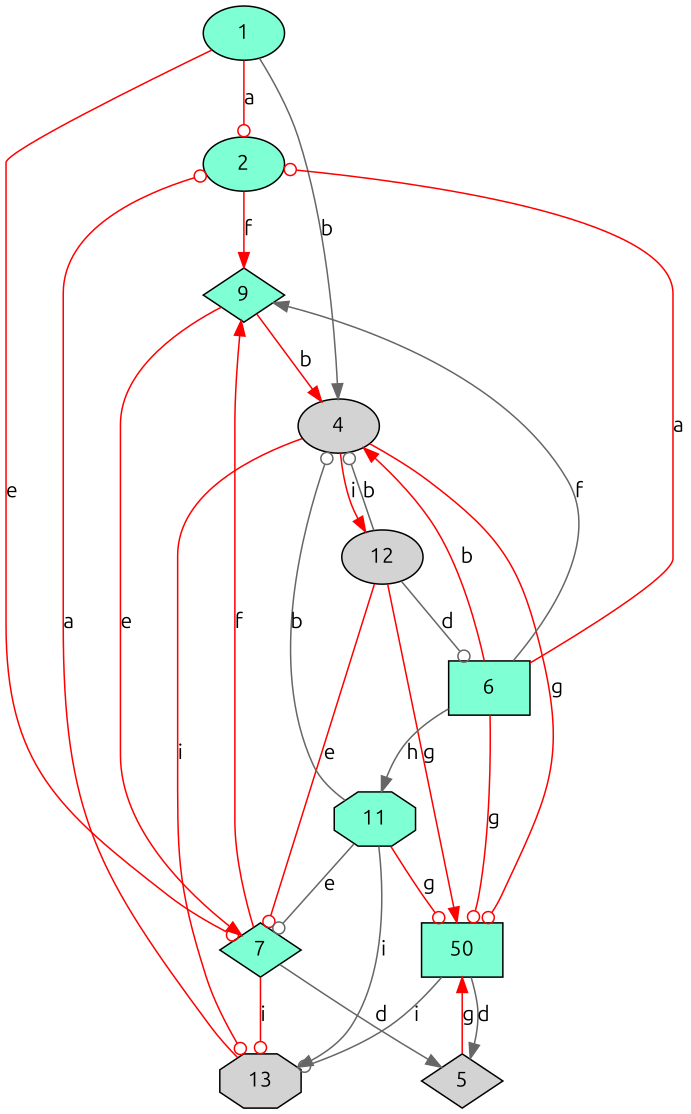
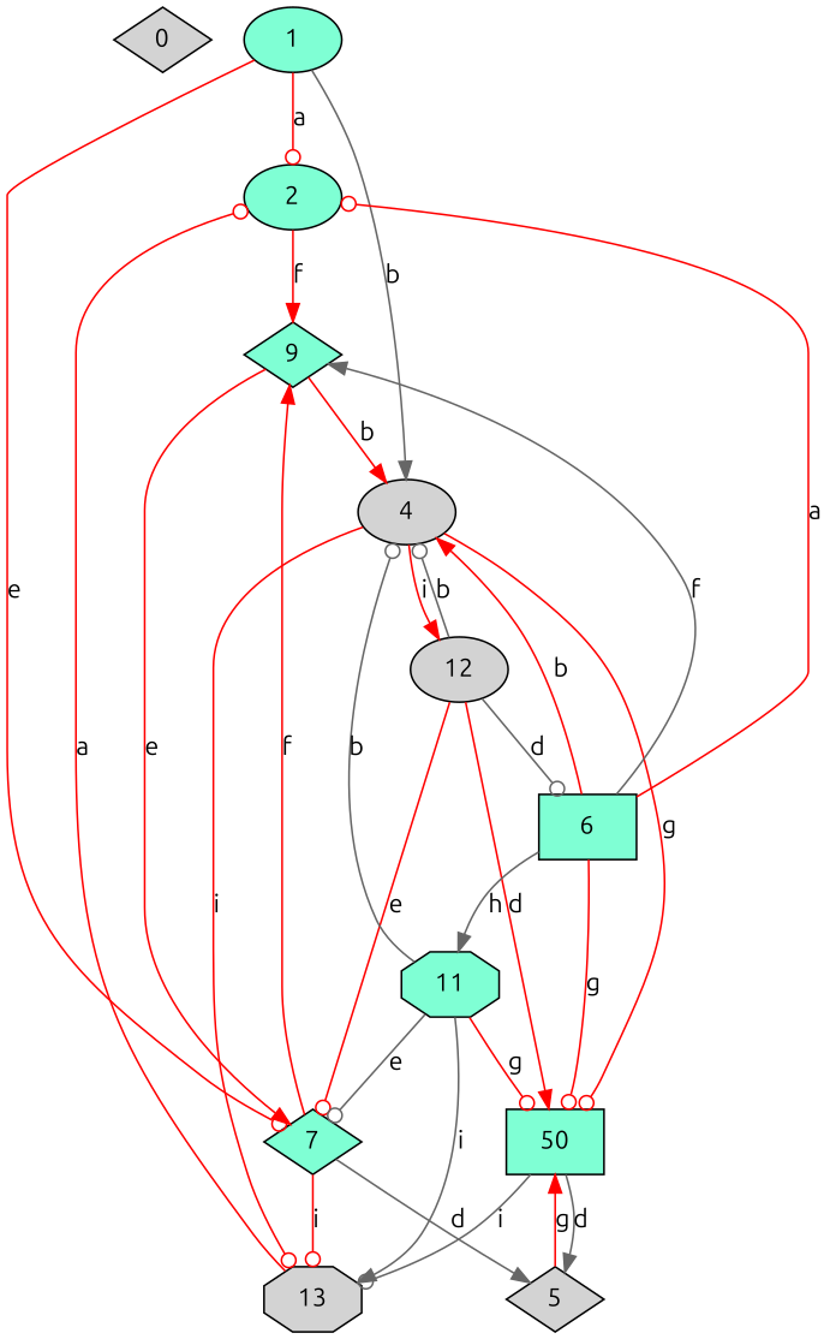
  strict digraph {
    fontname=Ubuntu
    node [fillcolor=aquamarine fontname=Ubuntu shape=diamond style=filled]
    edge [arrowhead=odot color=red fontname=Ubuntu]
+   0 [fillcolor=lightgrey]
    1 [shape=ellipse]
    2 [shape=ellipse]
    4 [fillcolor=lightgrey shape=ellipse]
    7
    9
    n7 [label=50 shape=box]
    12 [fillcolor=lightgrey shape=ellipse]
    13 [fillcolor=lightgrey shape=octagon]
    5 [fillcolor=lightgrey]
    6 [shape=box]
    11 [shape=octagon]
    1 -> 2 [label=a]
    1 -> 4 [arrowhead=normal color=gray40 label=b]
    1 -> 7 [label=e]
    2 -> 9 [arrowhead=normal label=f]
    4 -> n7 [label=g]
    4 -> 12 [arrowhead=normal label=i]
    4 -> 13 [label=i]
    7 -> 9 [arrowhead=normal label=f]
    7 -> 13 [label=i]
    7 -> 5 [arrowhead=normal color=gray40 label=d]
    9 -> 4 [arrowhead=normal label=b]
    9 -> 7 [arrowhead=normal label=e]
    n7 -> 13 [color=gray40 label=i]
    n7 -> 5 [arrowhead=normal color=gray40 label=d]
    12 -> 4 [color=gray40 label=b]
    12 -> 7 [label=e]
-   12 -> n7 [arrowhead=normal label=g]
+   12 -> n7 [arrowhead=normal label=d]
    12 -> 6 [color=gray40 label=d]
    13 -> 2 [label=a]
    5 -> n7 [arrowhead=normal label=g]
    6 -> 2 [label=a]
    6 -> 4 [arrowhead=normal label=b]
    6 -> 9 [arrowhead=normal color=gray40 label=f]
    6 -> n7 [label=g]
    6 -> 11 [arrowhead=normal color=gray40 label=h]
    11 -> 4 [color=gray40 label=b]
    11 -> 7 [color=gray40 label=e]
    11 -> n7 [label=g]
    11 -> 13 [arrowhead=normal color=gray40 label=i]
  }
